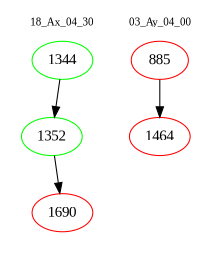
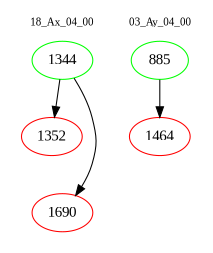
  digraph {
    fontname="Liberation Serif"
    node [color=green fontname="Liberation Serif"]
    edge [color=black fontname="Liberation Serif"]
    n1 [label=1344]
-   n2 [label=1352]
+   n2 [color=red label=1352]
    n3 [color=red label=1690]
-   n4 [color=red label=885]
+   n4 [label=885]
    n5 [color=red label=1464]
    subgraph cluster_1 {
      color=white
      fontsize=10
-     label="18_Ax_04_30"
+     label="18_Ax_04_00"
      n1
      n2
      n3
    }
    subgraph cluster_2 {
      color=white
      fontsize=10
      label="03_Ay_04_00"
      n4
      n5
    }
    n1 -> n2
-   n2 -> n3
+   n1 -> n3
    n4 -> n5
  }
